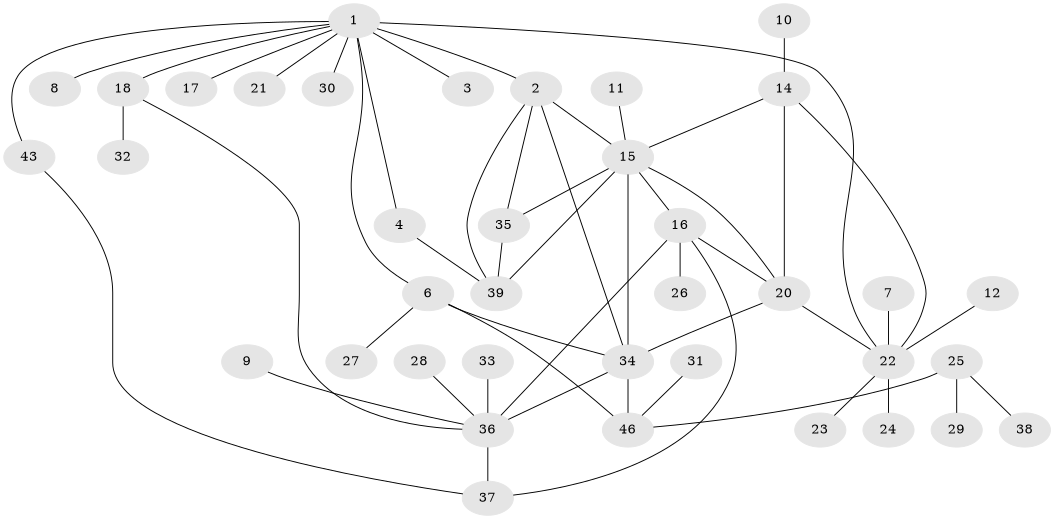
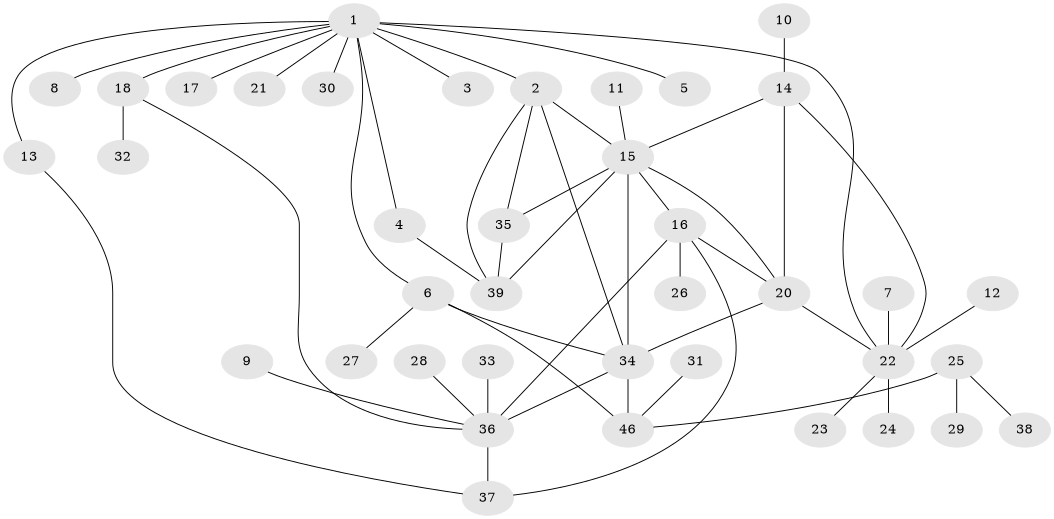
  graph {
    fontname="DejaVu Serif"
    node [color=gray90 fontname="DejaVu Serif" style=filled]
    edge [fontname="DejaVu Serif" weight=1.0]
    1
    2
    3
    4
+   5
    6
    8
-   13 [label=43]
+   13
    17
    21
    22
    30
    18
    15
    34
    35
    39
    27
    n19 [label=46]
    37
    23
    24
    20
    16
    36
    7
    9
    10
    14
    11
    12
    26
    32
    25
    29
    38
    28
    31
    33
    1 -- 2
    1 -- 3
    1 -- 4
+   1 -- 5
    1 -- 6
    1 -- 8
    1 -- 13
    1 -- 17
    1 -- 21
    1 -- 22
    1 -- 30
    1 -- 18
    2 -- 15
    2 -- 34
    2 -- 35
    2 -- 39
    4 -- 39
    6 -- 34 [weight=2.0]
    6 -- 27
    6 -- n19
    13 -- 37
    22 -- 23
    22 -- 24
    18 -- 36
    18 -- 32
    15 -- 34 [weight=2.0]
    15 -- 35
    15 -- 39
    15 -- 20
    15 -- 16
    34 -- n19 [weight=2.0]
    34 -- 36
    35 -- 39
    20 -- 22
    20 -- 34
    16 -- 37
    16 -- 20
    16 -- 36 [weight=2.0]
    16 -- 26
    36 -- 37 [weight=2.0]
    7 -- 22
    9 -- 36
    10 -- 14
    14 -- 22 [weight=2.0]
    14 -- 15
    14 -- 20 [weight=2.0]
    11 -- 15
    12 -- 22
    25 -- n19
    25 -- 29
    25 -- 38
    28 -- 36
    31 -- n19
    33 -- 36
  }
